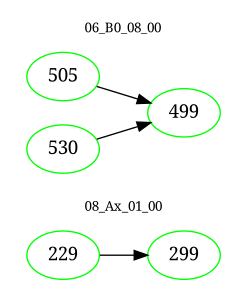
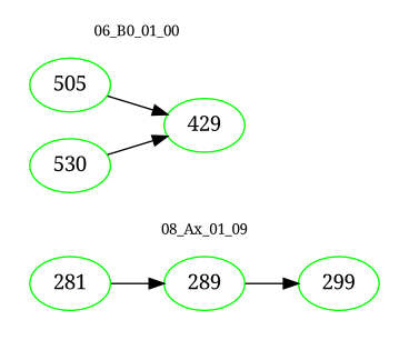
  digraph {
    fontname="Noto Serif"
    rankdir=LR
    node [color=green fontname="Noto Serif"]
    edge [color=black fontname="Noto Serif"]
-   n2 [label=229]
+   n1 [label=281]
+   n2 [label=289]
    n3 [label=299]
    n4 [label=505]
-   n5 [label=499]
+   n5 [label=429]
    n6 [label=530]
    subgraph cluster_1 {
      color=white
      fontsize=10
-     label="08_Ax_01_00"
+     label="08_Ax_01_09"
+     n1
      n2
      n3
    }
    subgraph cluster_2 {
      color=white
      fontsize=10
-     label="06_B0_08_00"
+     label="06_B0_01_00"
      n4
      n5
      n6
    }
+   n1 -> n2
    n2 -> n3
    n4 -> n5
    n6 -> n5
  }
